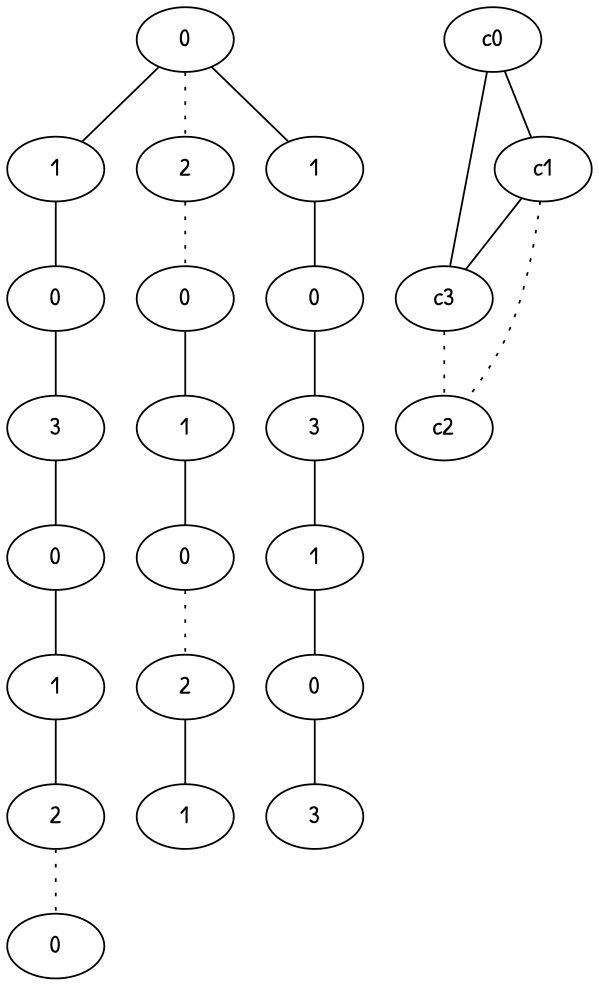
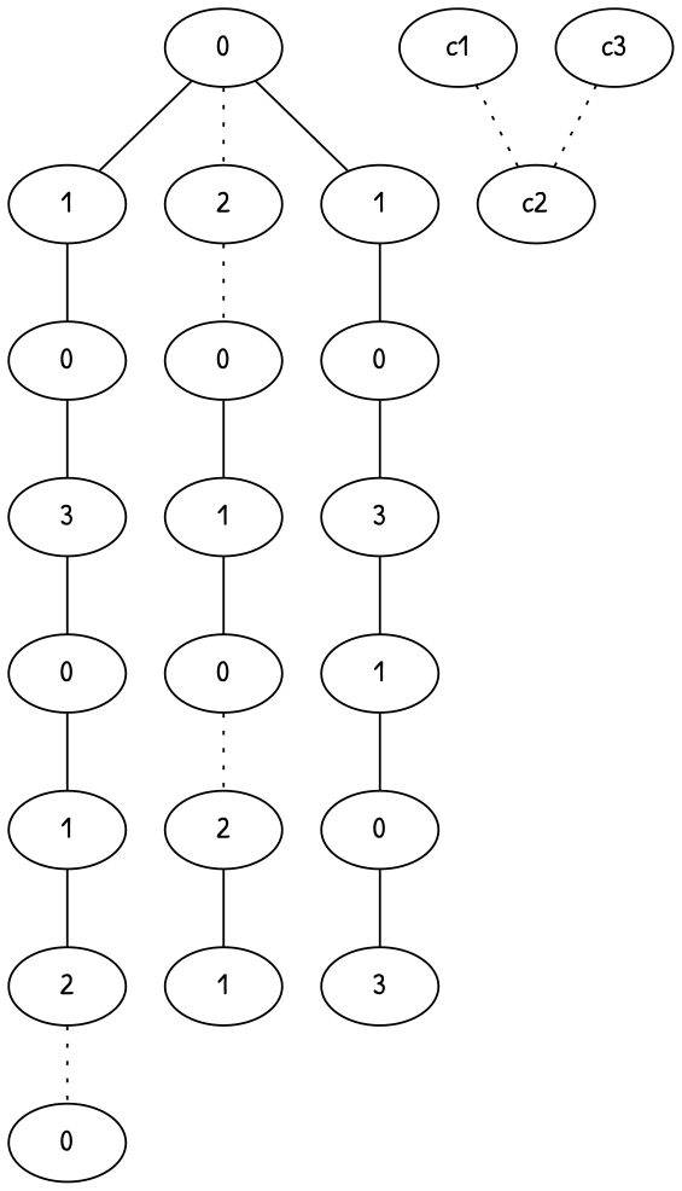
  graph {
    fontname="Patrick Hand"
    node [fontname="Patrick Hand"]
    edge [fontname="Patrick Hand"]
    n1 [label=0]
    n2 [label=1]
    n3 [label=2]
    n4 [label=1]
    n5 [label=0]
    n6 [label=0]
    n7 [label=0]
    n8 [label=3]
    n9 [label=0]
    n10 [label=1]
    n11 [label=2]
    n12 [label=0]
    n13 [label=1]
    n14 [label=0]
    n15 [label=2]
    n16 [label=1]
    n17 [label=3]
    n18 [label=1]
    n19 [label=0]
    n20 [label=3]
-   c0
    c1
    c3
    c2
    n1 -- n2
    n1 -- n3 [style=dotted]
    n1 -- n4
    n2 -- n5
    n3 -- n6 [style=dotted]
    n4 -- n7
    n5 -- n8
    n6 -- n13
    n7 -- n17
    n8 -- n9
    n9 -- n10
    n10 -- n11
    n11 -- n12 [style=dotted]
    n13 -- n14
    n14 -- n15 [style=dotted]
    n15 -- n16
    n17 -- n18
    n18 -- n19
    n19 -- n20
-   c0 -- c1
-   c0 -- c3
-   c1 -- c3
    c1 -- c2 [style=dotted]
    c3 -- c2 [style=dotted]
  }
